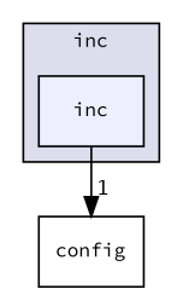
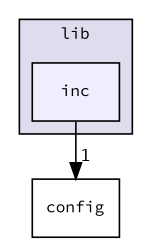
  digraph {
    compound=true
    fontname="Source Code Pro"
    node [fontname="Source Code Pro" fontsize=10 shape=box]
    n1 [fillcolor="#eeeeff" label=inc pencolor=black style=filled]
    n2 [label=config]
    subgraph cluster_1 {
      bgcolor="#ddddee"
      fontsize=10
-     label=inc
+     label=lib
      pencolor=black
      n1
    }
    n1 -> n2 [headlabel=1 labeldistance=1.5 labelfontname=Helvetica labelfontsize=10 fontname="Source Code Pro"]
  }
